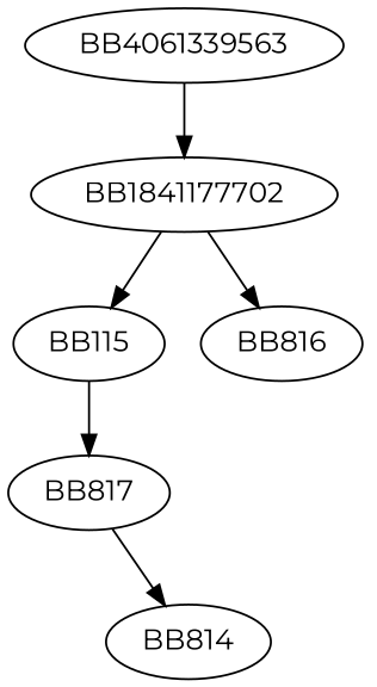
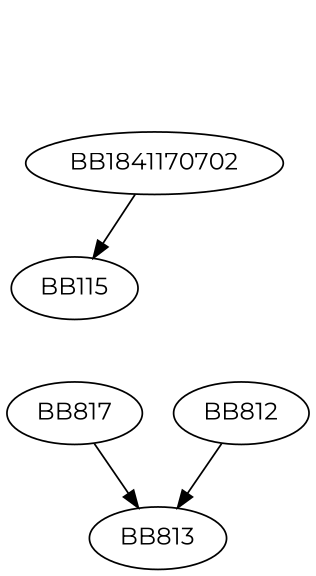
  digraph {
    fontname=Montserrat
    node [fontname=Montserrat]
    edge [fontname=Montserrat]
-   BB4061339563
-   BB1841170702 [label=BB1841177702]
-   BB814
+   BB1841170702
+   BB812
+   BB814 [label=BB813]
    n5 [label=BB115]
-   BB816
    BB817
-   BB4061339563 -> BB1841170702
    BB1841170702 -> n5
-   BB1841170702 -> BB816
-   n5 -> BB817
+   BB812 -> BB814
    BB817 -> BB814
  }
